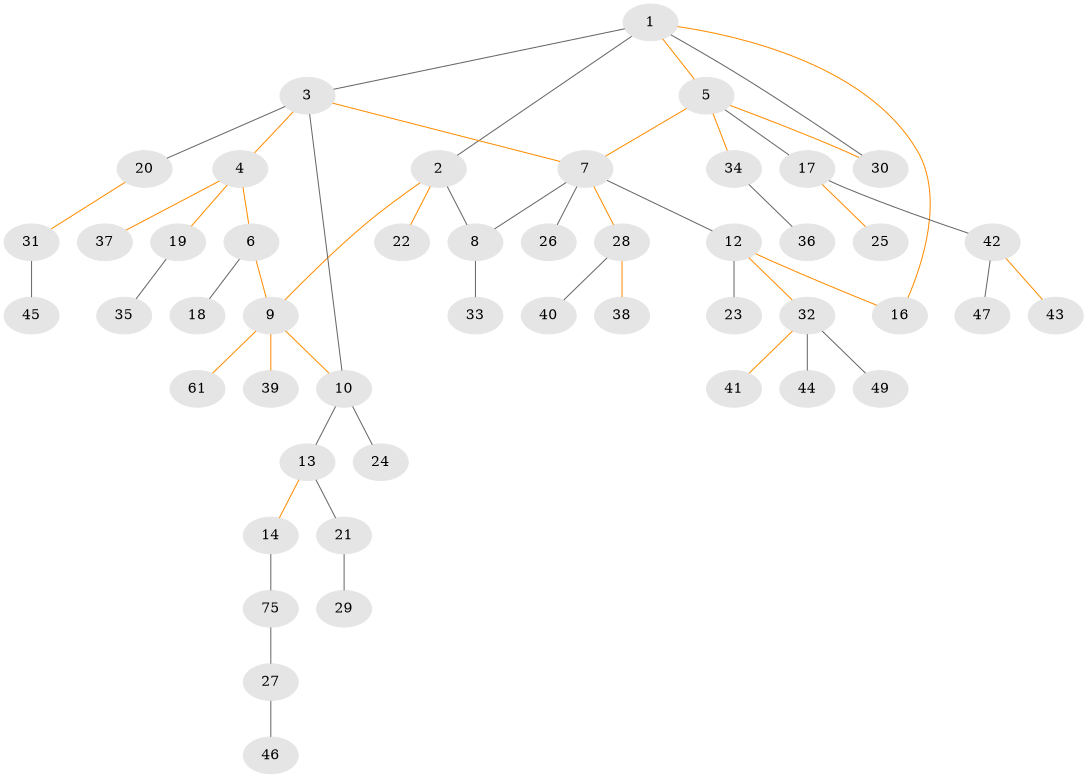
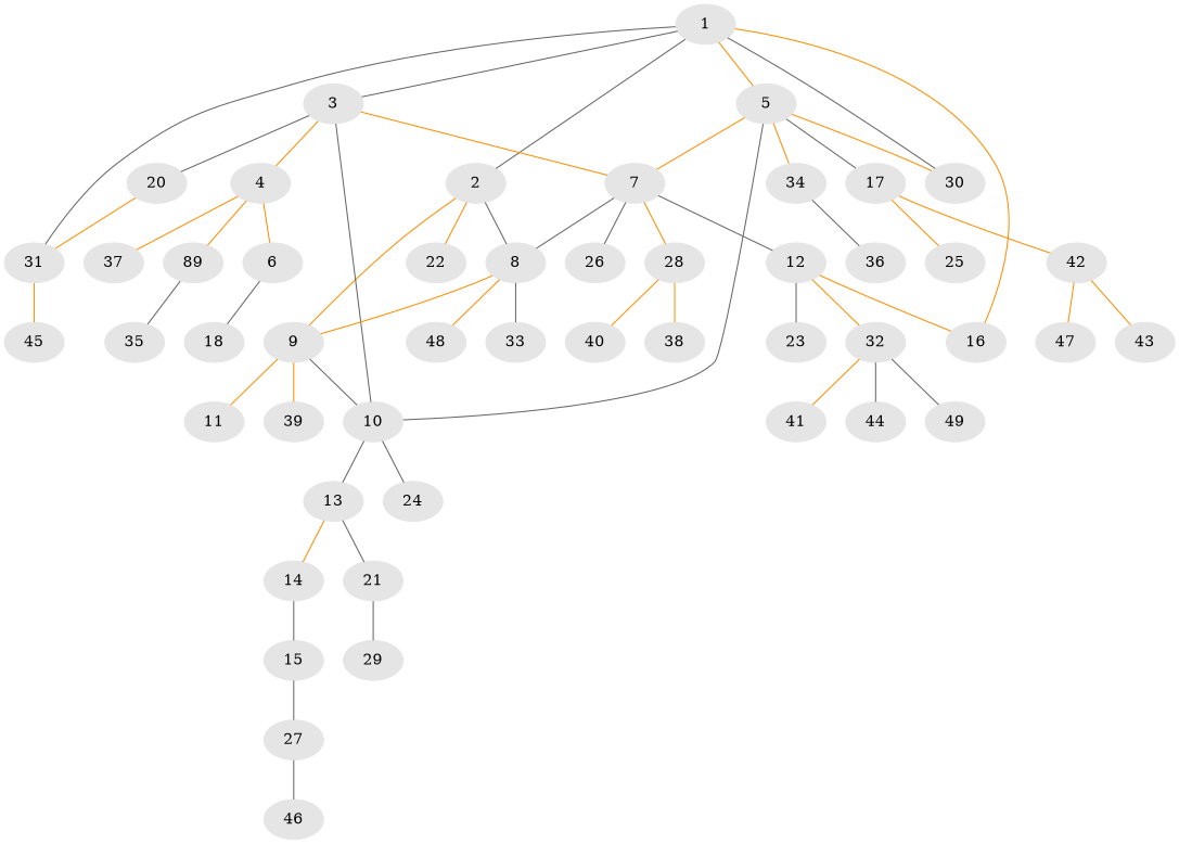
  graph {
    node [color=gray90 style=filled]
    edge [color=darkorange]
    1
    2
    3
    5
    30
    31
    16
    8
    9
    22
    4
    7
    10
    20
    17
    34
    12
    23
    32
    45
    33
-   11 [label=61]
+   48
+   11
    39
    6
-   19
+   19 [label=89]
    37
    26
    28
    13
    24
    18
    35
    25
    42
    36
    38
    40
    14
    21
    41
    44
    49
-   15 [label=75]
+   15
    29
    27
    46
    43
    47
    1 -- 2 [color=gray40]
    1 -- 3 [color=gray40]
    1 -- 5
    1 -- 30 [color=gray40]
+   1 -- 31 [color=gray40]
    1 -- 16
    2 -- 8 [color=gray40]
    2 -- 9
    2 -- 22
    3 -- 4
    3 -- 7
    3 -- 10 [color=gray40]
    3 -- 20 [color=gray40]
    5 -- 30
    5 -- 7
+   5 -- 10 [color=gray40]
    5 -- 17 [color=gray40]
    5 -- 34
-   31 -- 45 [color=gray40]
-   6 -- 9
+   31 -- 45
+   8 -- 9
    8 -- 33 [color=gray40]
-   9 -- 10
+   8 -- 48
+   9 -- 10 [color=gray40]
    9 -- 11
    9 -- 39
    4 -- 6
    4 -- 19
    4 -- 37
    7 -- 8 [color=gray40]
    7 -- 12 [color=gray40]
    7 -- 26 [color=gray40]
    7 -- 28
    10 -- 13 [color=gray40]
    10 -- 24 [color=gray40]
    20 -- 31
    17 -- 25
-   17 -- 42 [color=gray40]
+   17 -- 42
    34 -- 36 [color=gray40]
    12 -- 16
    12 -- 23 [color=gray40]
    12 -- 32
    32 -- 41
    32 -- 44 [color=gray40]
    32 -- 49 [color=gray40]
    6 -- 18 [color=gray40]
    19 -- 35 [color=gray40]
    28 -- 38
-   28 -- 40 [color=gray40]
+   28 -- 40
    13 -- 14
    13 -- 21 [color=gray40]
    42 -- 43
-   42 -- 47 [color=gray40]
+   42 -- 47
    14 -- 15 [color=gray40]
    21 -- 29 [color=gray40]
    15 -- 27 [color=gray40]
    27 -- 46 [color=gray40]
  }
